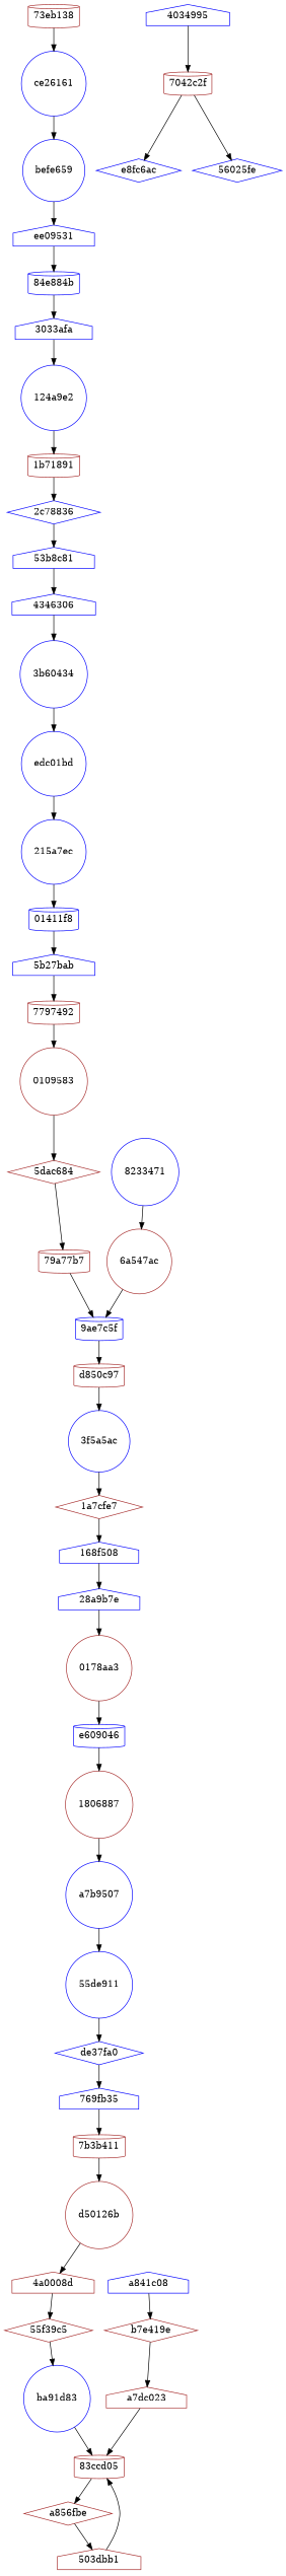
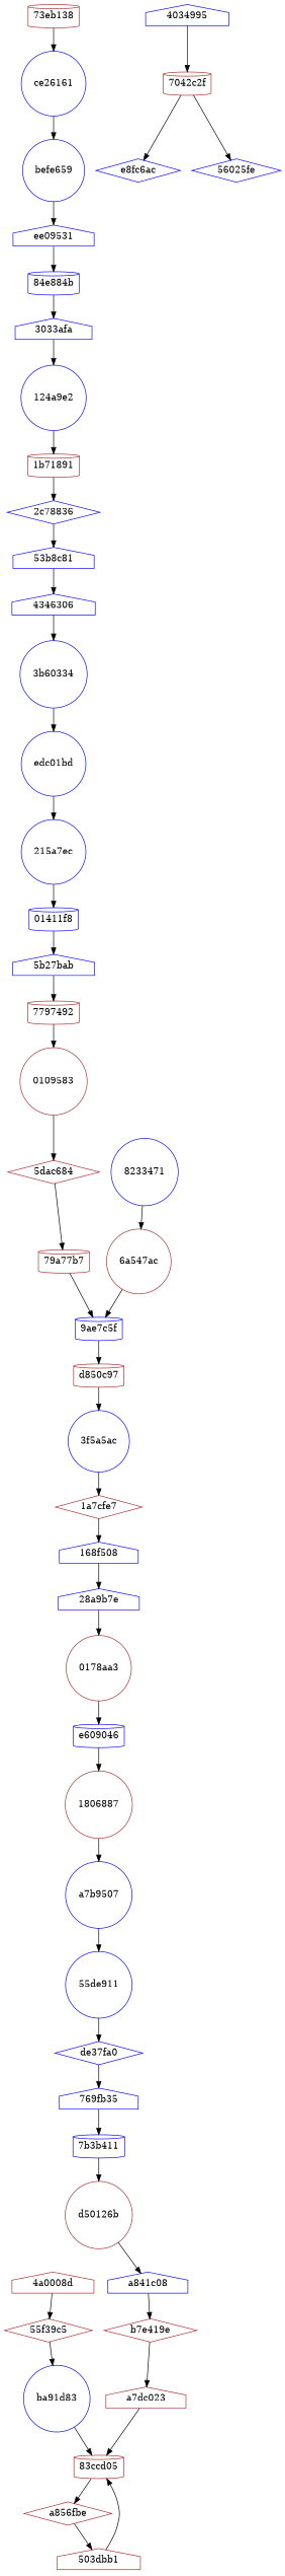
  digraph {
    node [color=blue shape=circle]
    "73eb138" [color=brown shape=cylinder]
    ce26161
    befe659
    ee09531 [shape=house]
    "84e884b" [shape=cylinder]
    "3033afa" [shape=house]
    "124a9e2"
    "1b71891" [color=brown shape=cylinder]
    "2c78836" [shape=diamond]
    "53b8c81" [shape=house]
    4346306 [shape=house]
-   "3b60334" [label="3b60434"]
+   "3b60334"
    edc01bd
    "215a7ec"
    "01411f8" [shape=cylinder]
    "5b27bab" [shape=house]
    7797492 [color=brown shape=cylinder]
    0109583 [color=brown]
    "5dac684" [color=brown shape=diamond]
    "79a77b7" [color=brown shape=cylinder]
    "9ae7c5f" [shape=cylinder]
    "6a547ac" [color=brown]
    8233471
    d850c97 [color=brown shape=cylinder]
    "3f5a5ac"
    "1a7cfe7" [color=brown shape=diamond]
    "168f508" [shape=house]
    "28a9b7e" [shape=house]
    "0178aa3" [color=brown]
    e609046 [shape=cylinder]
    1806887 [color=brown]
    a7b9507
    "55de911"
    de37fa0 [shape=diamond]
    "769fb35" [shape=house]
-   "7b3b411" [color=brown shape=cylinder]
+   "7b3b411" [shape=cylinder]
    d50126b [color=brown]
    "4a0008d" [color=brown shape=house]
    "55f39c5" [color=brown shape=diamond]
    ba91d83
    "83ccd05" [color=brown shape=cylinder]
    a841c08 [shape=house]
    b7e419e [color=brown shape=diamond]
    a7dc023 [color=brown shape=house]
    a856fbe [color=brown shape=diamond]
    "503dbb1" [color=brown shape=house]
    4034995 [shape=house]
    "7042c2f" [color=brown shape=cylinder]
    e8fc6ac [shape=diamond]
    "56025fe" [shape=diamond]
    "73eb138" -> ce26161
    ce26161 -> befe659
    befe659 -> ee09531
    ee09531 -> "84e884b"
    "84e884b" -> "3033afa"
    "3033afa" -> "124a9e2"
    "124a9e2" -> "1b71891"
    "1b71891" -> "2c78836"
    "2c78836" -> "53b8c81"
    "53b8c81" -> 4346306
    4346306 -> "3b60334"
    "3b60334" -> edc01bd
    edc01bd -> "215a7ec"
    "215a7ec" -> "01411f8"
    "01411f8" -> "5b27bab"
    "5b27bab" -> 7797492
    7797492 -> 0109583
    0109583 -> "5dac684"
    "5dac684" -> "79a77b7"
    "79a77b7" -> "9ae7c5f"
    "9ae7c5f" -> d850c97
    "6a547ac" -> "9ae7c5f"
    8233471 -> "6a547ac"
    d850c97 -> "3f5a5ac"
    "3f5a5ac" -> "1a7cfe7"
    "1a7cfe7" -> "168f508"
    "168f508" -> "28a9b7e"
    "28a9b7e" -> "0178aa3"
    "0178aa3" -> e609046
    e609046 -> 1806887
    1806887 -> a7b9507
    a7b9507 -> "55de911"
    "55de911" -> de37fa0
    de37fa0 -> "769fb35"
    "769fb35" -> "7b3b411"
    "7b3b411" -> d50126b
-   d50126b -> "4a0008d"
+   d50126b -> a841c08
    "4a0008d" -> "55f39c5"
    "55f39c5" -> ba91d83
    ba91d83 -> "83ccd05"
    "83ccd05" -> a856fbe
    a841c08 -> b7e419e
    b7e419e -> a7dc023
    a7dc023 -> "83ccd05"
    a856fbe -> "503dbb1"
    "503dbb1" -> "83ccd05"
    4034995 -> "7042c2f"
    "7042c2f" -> e8fc6ac
    "7042c2f" -> "56025fe"
  }
